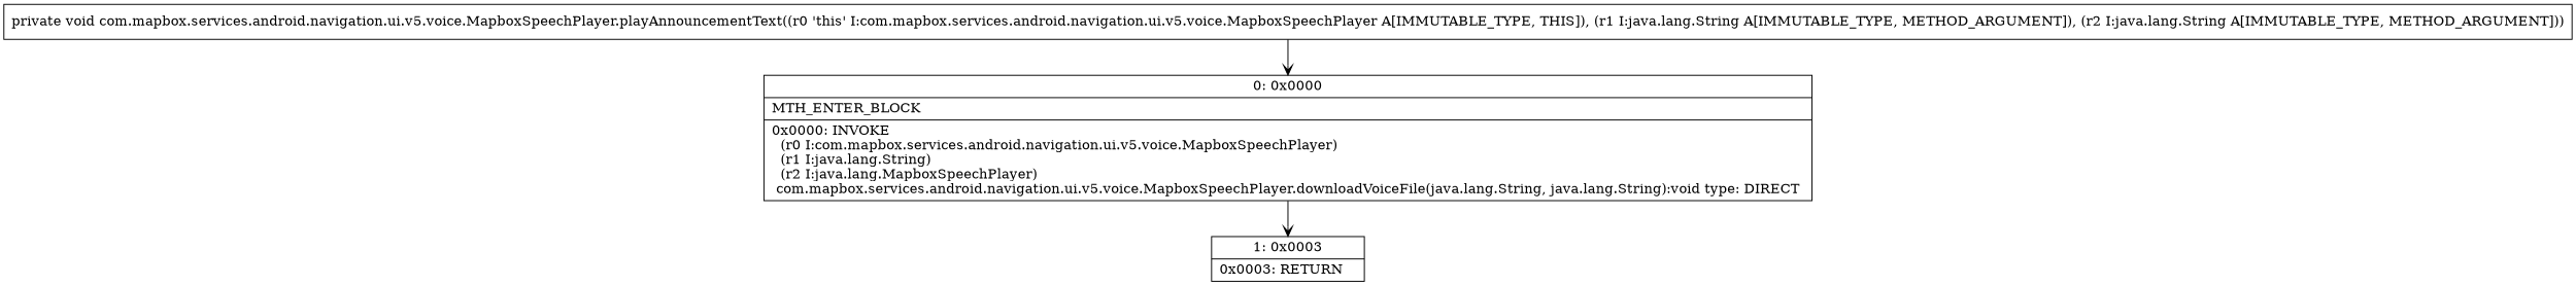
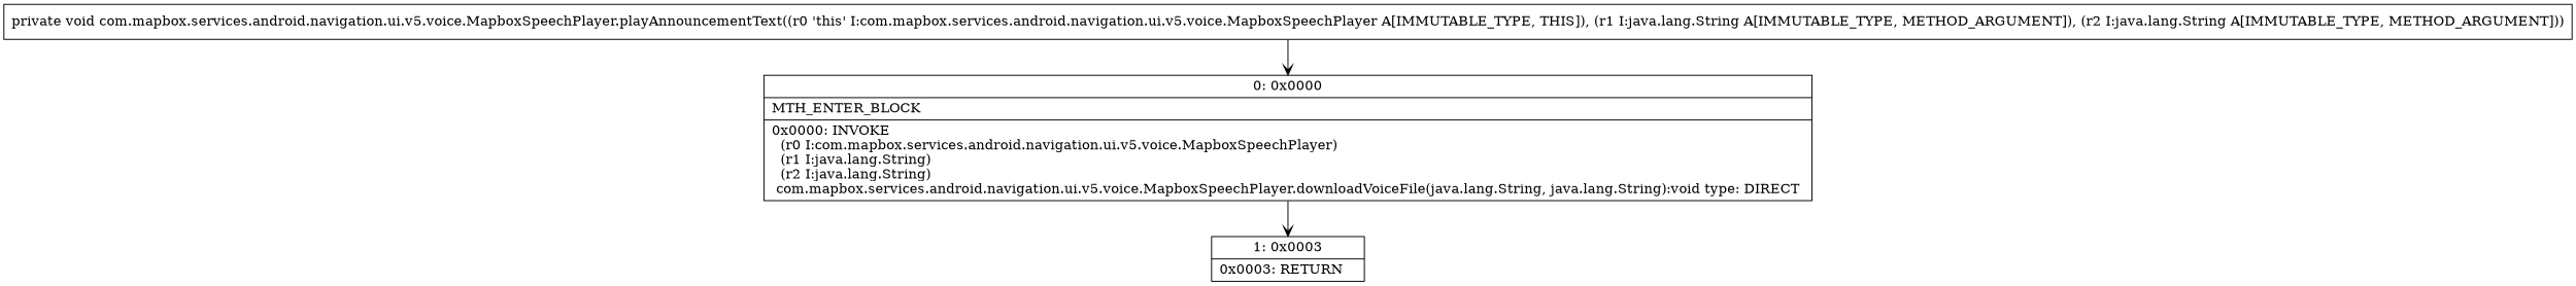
  digraph {
    node [shape=record]
    edge [arrowhead=vee]
-   n1 [label="{0\:\ 0x0000|MTH_ENTER_BLOCK\l|0x0000: INVOKE  \l  (r0 I:com.mapbox.services.android.navigation.ui.v5.voice.MapboxSpeechPlayer)\l  (r1 I:java.lang.String)\l  (r2 I:java.lang.MapboxSpeechPlayer)\l com.mapbox.services.android.navigation.ui.v5.voice.MapboxSpeechPlayer.downloadVoiceFile(java.lang.String, java.lang.String):void type: DIRECT \l}"]
+   n1 [label="{0\:\ 0x0000|MTH_ENTER_BLOCK\l|0x0000: INVOKE  \l  (r0 I:com.mapbox.services.android.navigation.ui.v5.voice.MapboxSpeechPlayer)\l  (r1 I:java.lang.String)\l  (r2 I:java.lang.String)\l com.mapbox.services.android.navigation.ui.v5.voice.MapboxSpeechPlayer.downloadVoiceFile(java.lang.String, java.lang.String):void type: DIRECT \l}"]
    n2 [label="{1\:\ 0x0003|0x0003: RETURN   \l}"]
    n3 [label="{private void com.mapbox.services.android.navigation.ui.v5.voice.MapboxSpeechPlayer.playAnnouncementText((r0 'this' I:com.mapbox.services.android.navigation.ui.v5.voice.MapboxSpeechPlayer A[IMMUTABLE_TYPE, THIS]), (r1 I:java.lang.String A[IMMUTABLE_TYPE, METHOD_ARGUMENT]), (r2 I:java.lang.String A[IMMUTABLE_TYPE, METHOD_ARGUMENT])) }"]
    n1 -> n2
    n3 -> n1
  }
